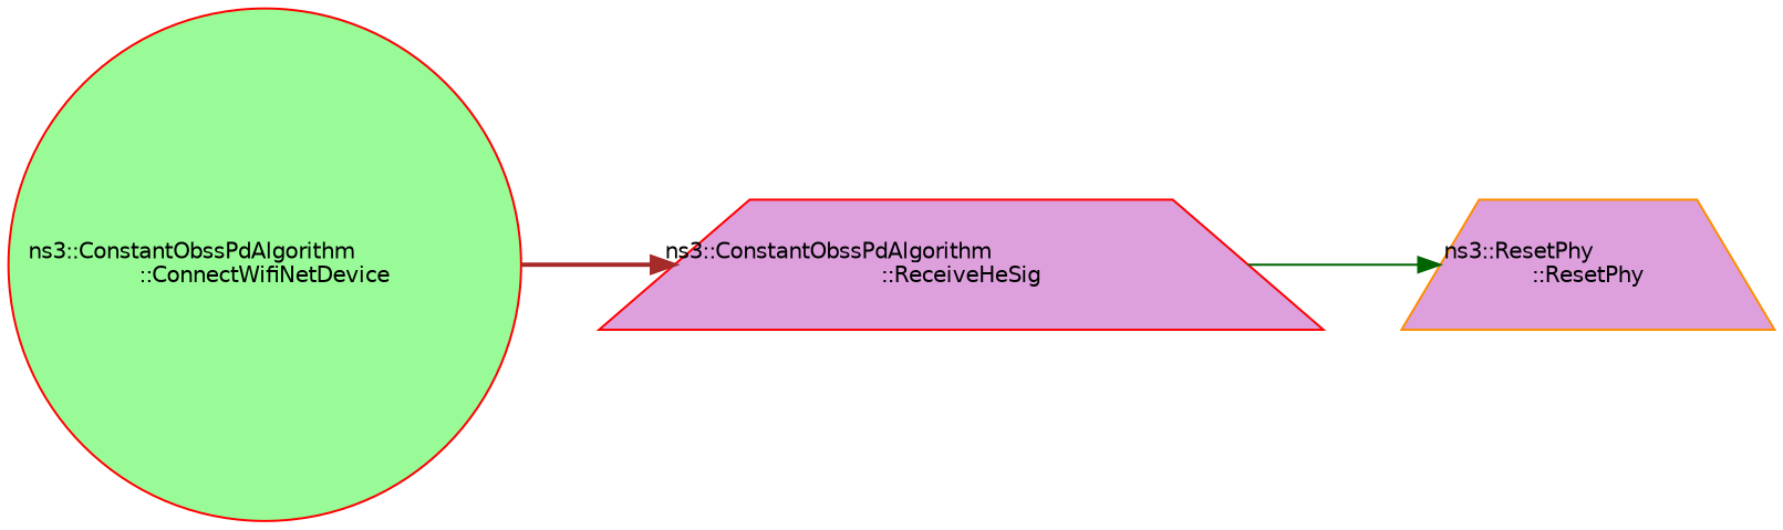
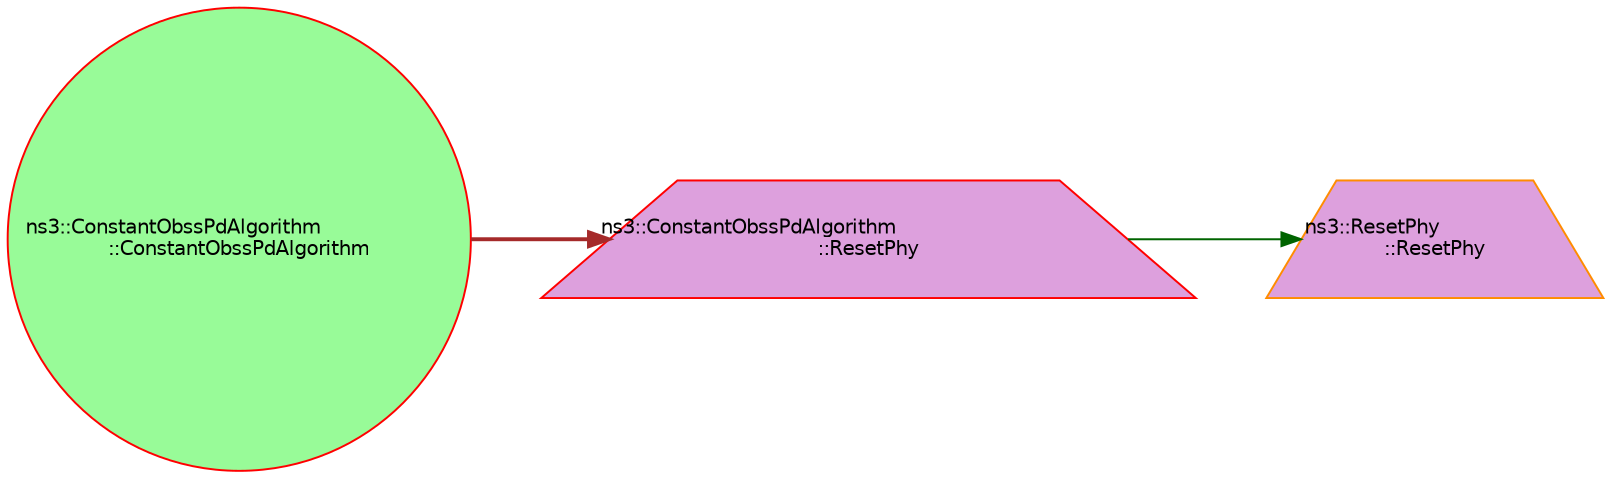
  digraph {
    rankdir=RL
    node [color=red fillcolor=plum fontname=Helvetica fontsize=10 shape=trapezium style=filled]
    edge [dir=back fontname=Helvetica fontsize=10 labelfontname=Helvetica labelfontsize=10]
    n1 [color=darkorange fontcolor=black height=0.2 label="ns3::ResetPhy\l::ResetPhy" width=0.4]
-   n2 [height=0.2 label="ns3::ConstantObssPdAlgorithm\l::ReceiveHeSig" width=0.4]
-   n3 [fillcolor=palegreen height=0.2 label="ns3::ConstantObssPdAlgorithm\l::ConnectWifiNetDevice" shape=circle width=0.4]
+   n2 [height=0.2 label="ns3::ConstantObssPdAlgorithm\l::ResetPhy" width=0.4]
+   n3 [fillcolor=palegreen height=0.2 label="ns3::ConstantObssPdAlgorithm\l::ConstantObssPdAlgorithm" shape=circle width=0.4]
    n1 -> n2 [color=darkgreen style=solid]
    n2 -> n3 [color=brown style=bold]
  }
